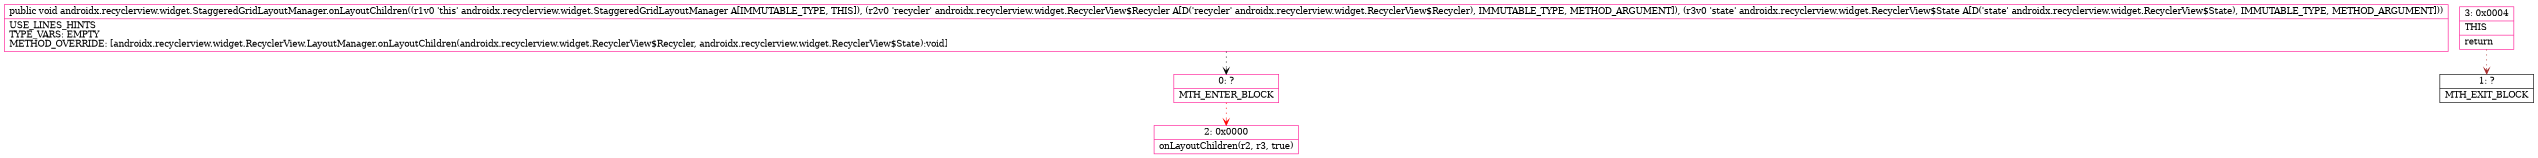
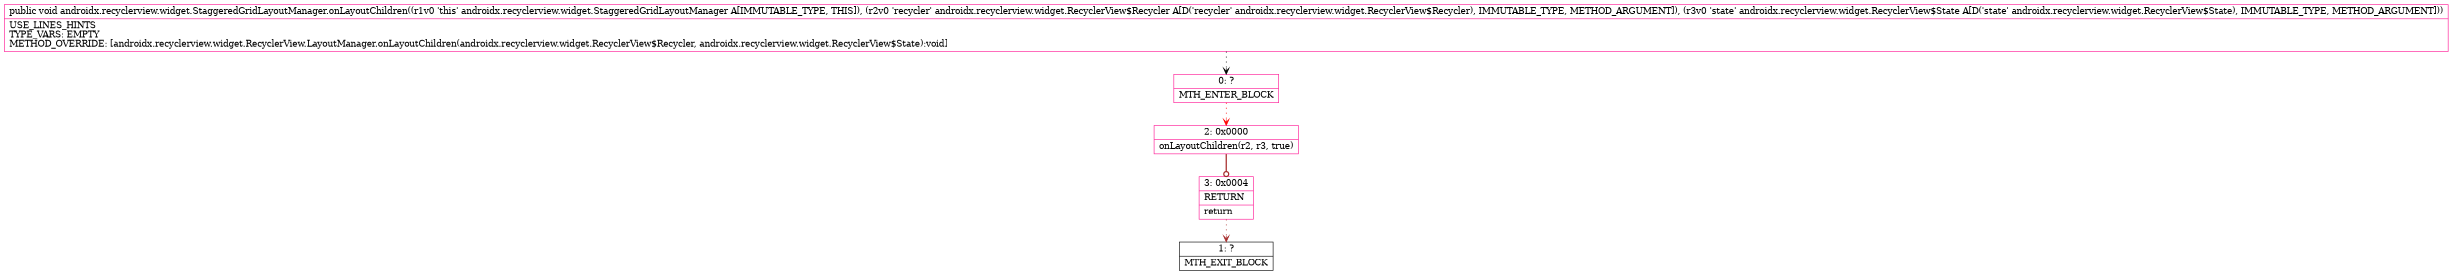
  digraph {
    node [color=deeppink shape=record]
    edge [arrowhead=vee color=brown style=dotted]
    n1 [label="{0\:\ ?|MTH_ENTER_BLOCK\l}"]
    n2 [label="{2\:\ 0x0000|onLayoutChildren(r2, r3, true)\l}"]
-   n3 [label="{3\:\ 0x0004|THIS\l|return\l}"]
+   n3 [label="{3\:\ 0x0004|RETURN\l|return\l}"]
    n4 [color=black label="{1\:\ ?|MTH_EXIT_BLOCK\l}"]
    n5 [label="{public void androidx.recyclerview.widget.StaggeredGridLayoutManager.onLayoutChildren((r1v0 'this' androidx.recyclerview.widget.StaggeredGridLayoutManager A[IMMUTABLE_TYPE, THIS]), (r2v0 'recycler' androidx.recyclerview.widget.RecyclerView$Recycler A[D('recycler' androidx.recyclerview.widget.RecyclerView$Recycler), IMMUTABLE_TYPE, METHOD_ARGUMENT]), (r3v0 'state' androidx.recyclerview.widget.RecyclerView$State A[D('state' androidx.recyclerview.widget.RecyclerView$State), IMMUTABLE_TYPE, METHOD_ARGUMENT]))  | USE_LINES_HINTS\lTYPE_VARS: EMPTY\lMETHOD_OVERRIDE: [androidx.recyclerview.widget.RecyclerView.LayoutManager.onLayoutChildren(androidx.recyclerview.widget.RecyclerView$Recycler, androidx.recyclerview.widget.RecyclerView$State):void]\l}"]
    n1 -> n2 [color=red]
+   n2 -> n3 [arrowhead=odot style=bold]
    n3 -> n4
    n5 -> n1 [color=black]
  }
